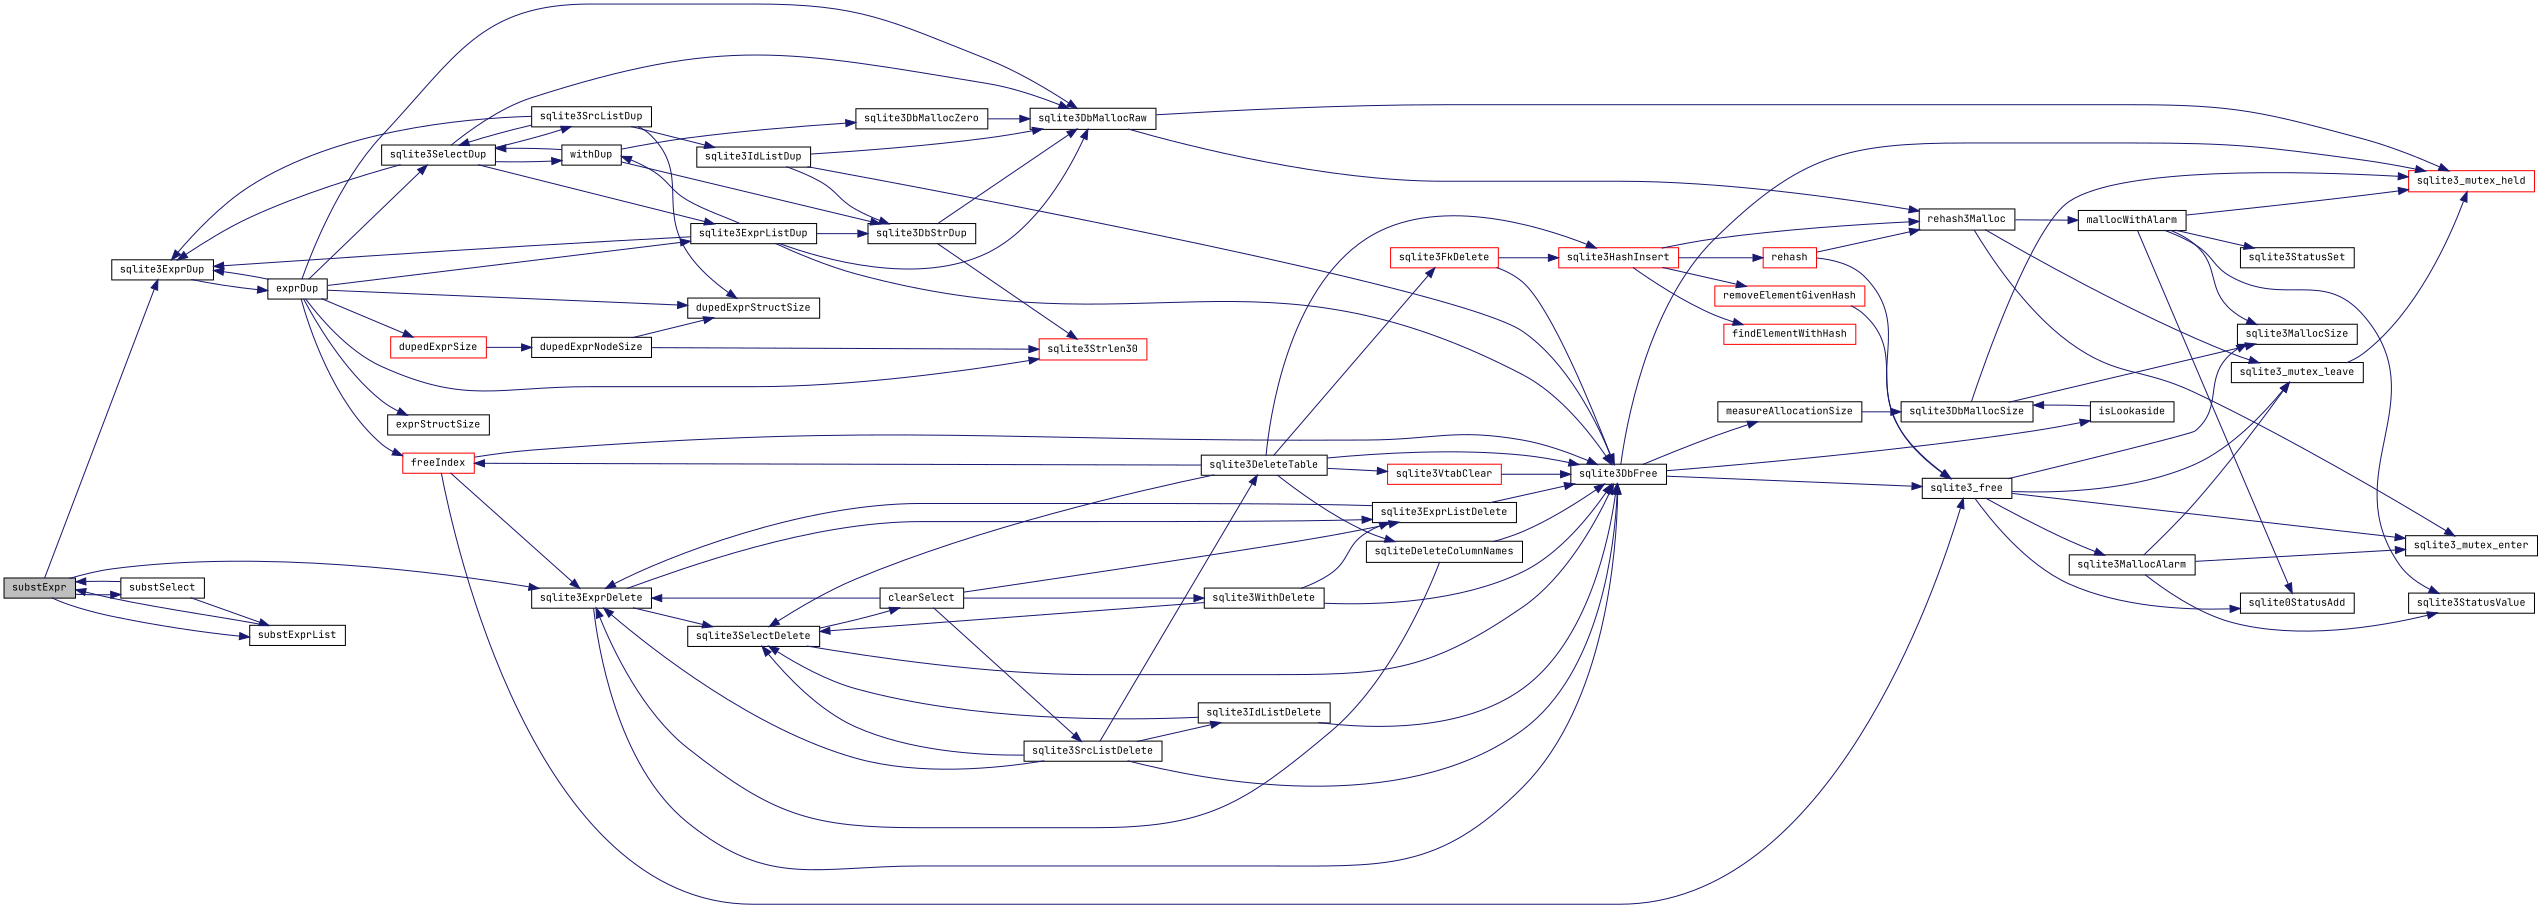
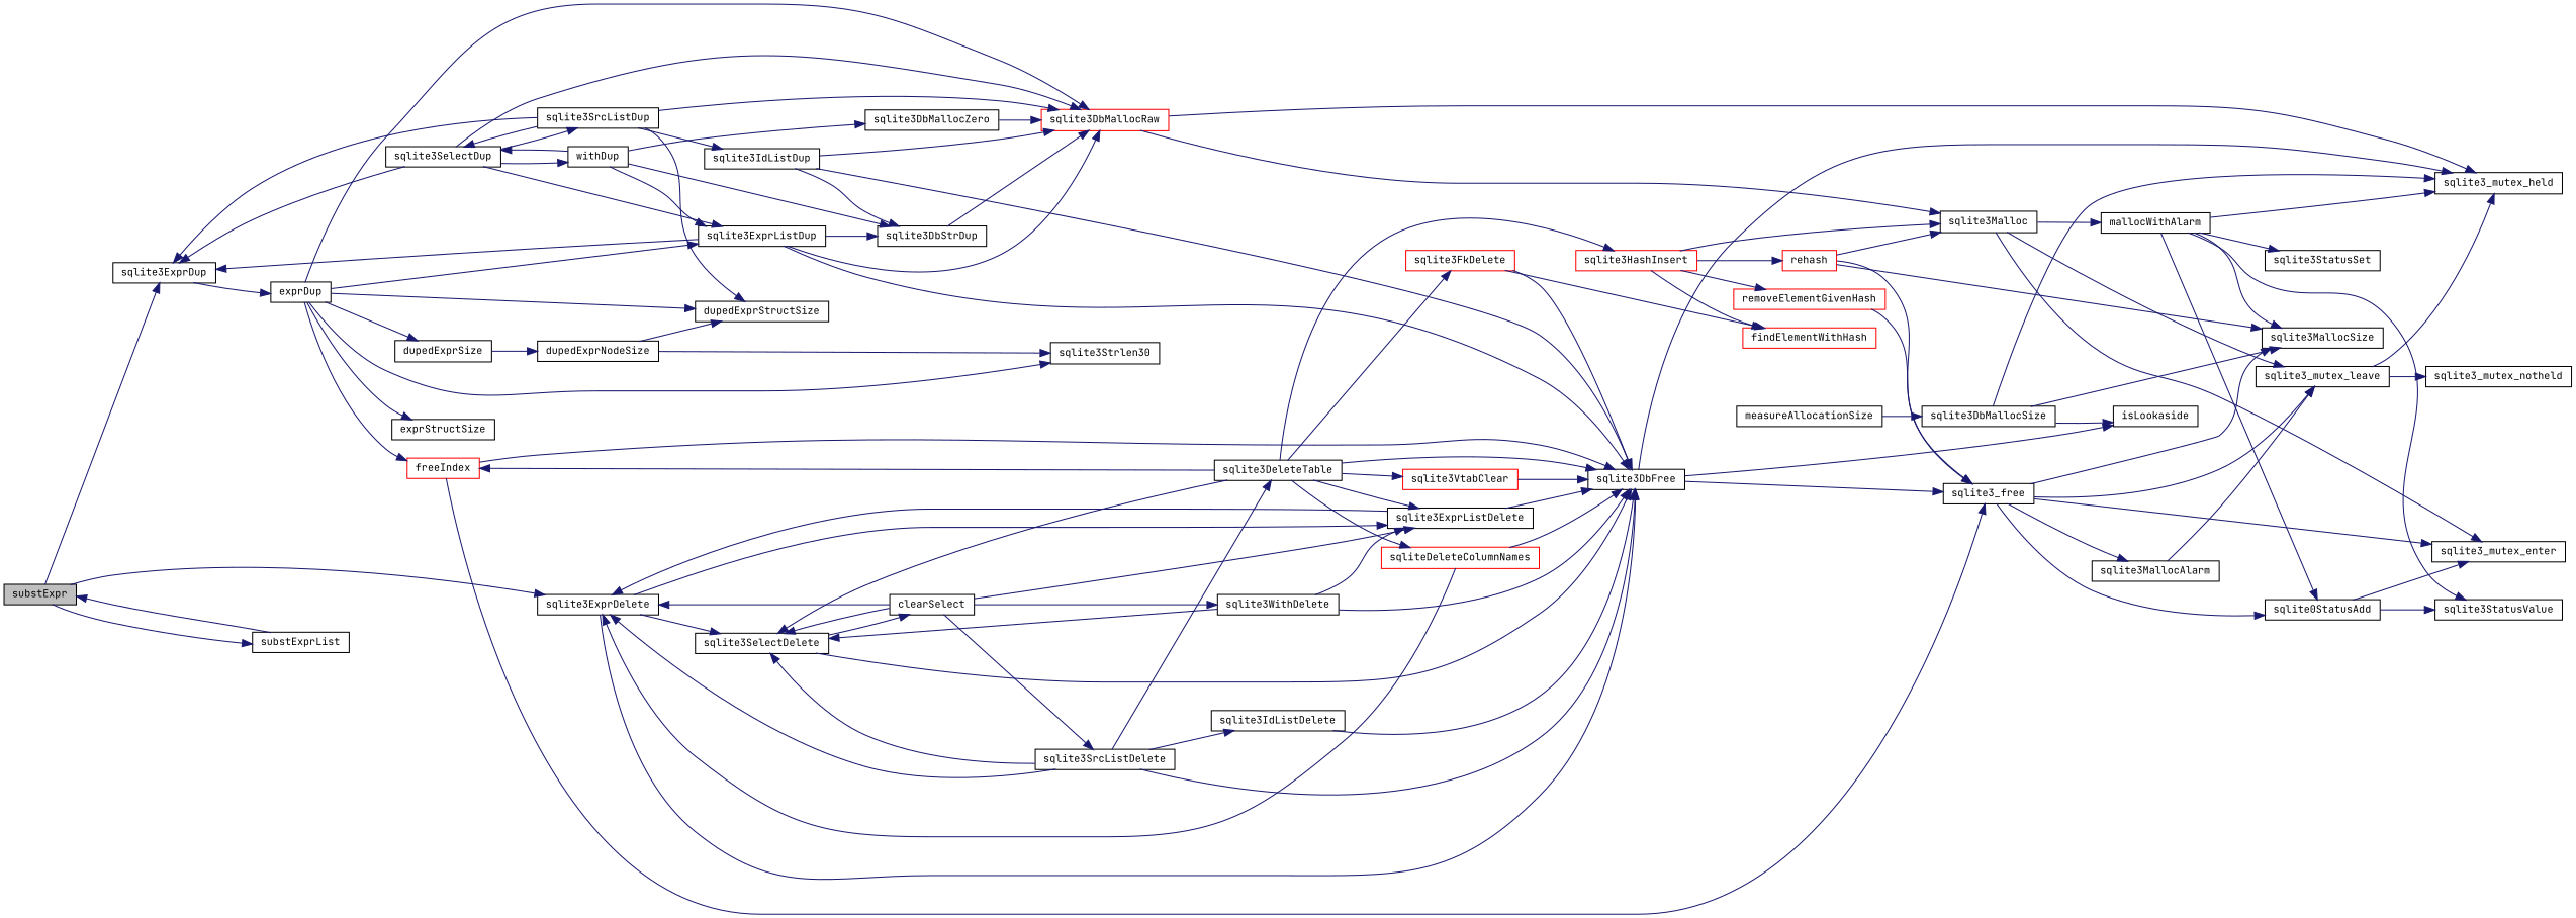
  digraph {
    fontname="JetBrains Mono"
    rankdir=LR
    node [color=black fillcolor=white fontname="JetBrains Mono" fontsize=10 shape=record style=filled]
    edge [color=midnightblue fontname="JetBrains Mono" fontsize=10 labelfontname=FreeSans labelfontsize=10 style=solid]
    n1 [fillcolor=grey75 fontcolor=black height=0.2 label=substExpr width=0.4]
    n2 [height=0.2 label=sqlite3ExprDup width=0.4]
    n3 [height=0.2 label=sqlite3ExprDelete width=0.4]
-   n4 [height=0.2 label=substSelect width=0.4]
    n5 [height=0.2 label=substExprList width=0.4]
    n6 [height=0.2 label=exprDup width=0.4]
    n7 [height=0.2 label=sqlite3DbFree width=0.4]
    n8 [height=0.2 label=sqlite3SelectDelete width=0.4]
    n9 [height=0.2 label=sqlite3ExprListDelete width=0.4]
-   n10 [height=0.2 label=sqlite3DbMallocRaw width=0.4]
-   n11 [color=red height=0.2 label=dupedExprSize width=0.4]
+   n10 [color=red height=0.2 label=sqlite3DbMallocRaw width=0.4]
+   n11 [height=0.2 label=dupedExprSize width=0.4]
    n12 [height=0.2 label=dupedExprStructSize width=0.4]
-   n13 [color=red height=0.2 label=sqlite3Strlen30 width=0.4]
+   n13 [height=0.2 label=sqlite3Strlen30 width=0.4]
    n14 [height=0.2 label=exprStructSize width=0.4]
    n15 [height=0.2 label=sqlite3SelectDup width=0.4]
    n16 [height=0.2 label=sqlite3ExprListDup width=0.4]
    n17 [color=red height=0.2 label=freeIndex width=0.4]
-   n18 [color=red height=0.2 label=sqlite3_mutex_held width=0.4]
-   n19 [height=0.2 label=rehash3Malloc width=0.4]
+   n18 [height=0.2 label=sqlite3_mutex_held width=0.4]
+   n19 [height=0.2 label=sqlite3Malloc width=0.4]
    n20 [height=0.2 label=dupedExprNodeSize width=0.4]
    n21 [height=0.2 label=sqlite3SrcListDup width=0.4]
    n22 [height=0.2 label=withDup width=0.4]
    n23 [height=0.2 label=sqlite3DbStrDup width=0.4]
    n24 [height=0.2 label=sqlite3_mutex_enter width=0.4]
    n25 [height=0.2 label=mallocWithAlarm width=0.4]
    n26 [height=0.2 label=sqlite3_mutex_leave width=0.4]
    n27 [height=0.2 label=sqlite3StatusSet width=0.4]
    n28 [height=0.2 label=sqlite3StatusValue width=0.4]
    n29 [height=0.2 label=sqlite3MallocSize width=0.4]
    n30 [height=0.2 label=sqlite0StatusAdd width=0.4]
+   n31 [height=0.2 label=sqlite3_mutex_notheld width=0.4]
    n32 [height=0.2 label=sqlite3MallocAlarm width=0.4]
    n33 [height=0.2 label=sqlite3IdListDup width=0.4]
    n34 [height=0.2 label=sqlite3DbMallocZero width=0.4]
    n35 [height=0.2 label=measureAllocationSize width=0.4]
    n36 [height=0.2 label=isLookaside width=0.4]
    n37 [height=0.2 label=sqlite3_free width=0.4]
    n38 [height=0.2 label=sqlite3DbMallocSize width=0.4]
    n39 [height=0.2 label=clearSelect width=0.4]
    n40 [height=0.2 label=sqlite3SrcListDelete width=0.4]
    n41 [height=0.2 label=sqlite3WithDelete width=0.4]
    n42 [height=0.2 label=sqlite3DeleteTable width=0.4]
    n43 [height=0.2 label=sqlite3IdListDelete width=0.4]
    n44 [color=red height=0.2 label=sqlite3HashInsert width=0.4]
    n45 [color=red height=0.2 label=sqlite3FkDelete width=0.4]
-   n46 [height=0.2 label=sqliteDeleteColumnNames width=0.4]
+   n46 [color=red height=0.2 label=sqliteDeleteColumnNames width=0.4]
    n47 [color=red height=0.2 label=sqlite3VtabClear width=0.4]
    n48 [color=red height=0.2 label=findElementWithHash width=0.4]
    n49 [color=red height=0.2 label=removeElementGivenHash width=0.4]
    n50 [color=red height=0.2 label=rehash width=0.4]
    n1 -> n2
    n1 -> n3
-   n1 -> n4
    n1 -> n5
    n2 -> n6
    n3 -> n7
    n3 -> n8
    n3 -> n9
-   n4 -> n1
-   n4 -> n5
    n5 -> n1
-   n6 -> n2
    n6 -> n10
    n6 -> n11
    n6 -> n12
    n6 -> n13
    n6 -> n14
-   n6 -> n15
    n6 -> n16
    n6 -> n17
    n7 -> n18
-   n7 -> n35
    n7 -> n36
    n7 -> n37
    n8 -> n7
    n8 -> n39
    n9 -> n3
    n9 -> n7
    n10 -> n18
    n10 -> n19
    n11 -> n20
    n15 -> n2
    n15 -> n10
    n15 -> n16
    n15 -> n21
    n15 -> n22
    n16 -> n2
    n16 -> n7
    n16 -> n10
    n16 -> n23
-   n17 -> n3
    n17 -> n7
    n17 -> n37
    n19 -> n24
    n19 -> n25
    n19 -> n26
    n20 -> n12
    n20 -> n13
    n21 -> n2
+   n21 -> n10
    n21 -> n12
    n21 -> n15
    n21 -> n33
    n22 -> n15
-   n16 -> n22
+   n22 -> n16
    n22 -> n23
    n22 -> n34
    n23 -> n10
-   n23 -> n13
    n25 -> n18
    n25 -> n27
    n25 -> n28
    n25 -> n29
    n25 -> n30
    n26 -> n18
-   n32 -> n24
+   n26 -> n31
+   n30 -> n24
    n32 -> n26
-   n32 -> n28
+   n30 -> n28
    n33 -> n7
    n33 -> n10
    n33 -> n23
    n34 -> n10
    n35 -> n38
    n37 -> n24
    n37 -> n26
    n37 -> n29
    n37 -> n30
    n37 -> n32
    n38 -> n18
    n38 -> n29
-   n36 -> n38
+   n38 -> n36
    n39 -> n3
-   n43 -> n8
+   n39 -> n8
    n39 -> n9
    n39 -> n40
    n39 -> n41
    n40 -> n3
    n40 -> n7
    n40 -> n8
    n40 -> n42
    n40 -> n43
    n41 -> n7
    n41 -> n8
    n41 -> n9
    n42 -> n7
    n42 -> n8
+   n42 -> n9
    n42 -> n17
    n42 -> n44
    n42 -> n45
    n42 -> n46
    n42 -> n47
    n43 -> n7
    n44 -> n19
    n44 -> n48
    n44 -> n49
    n44 -> n50
    n45 -> n7
-   n45 -> n44
+   n45 -> n48
    n46 -> n3
    n46 -> n7
    n47 -> n7
    n49 -> n37
    n50 -> n19
+   n50 -> n29
    n50 -> n37
  }
